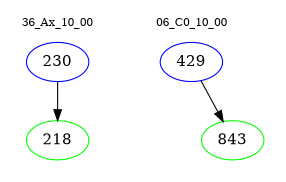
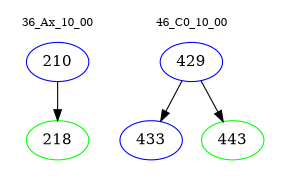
  digraph {
    node [color=blue]
    edge [color=black]
-   n1 [label=230]
+   n1 [label=210]
    n2 [color=green label=218]
    n3 [label=429]
-   n5 [color=green label=843]
+   n4 [label=433]
+   n5 [color=green label=443]
    subgraph cluster_1 {
      color=white
      fontsize=10
      label="36_Ax_10_00"
      n1
      n2
    }
    subgraph cluster_2 {
      color=white
      fontsize=10
-     label="06_C0_10_00"
+     label="46_C0_10_00"
      n3
+     n4
      n5
    }
    n1 -> n2
+   n3 -> n4
    n3 -> n5
  }
